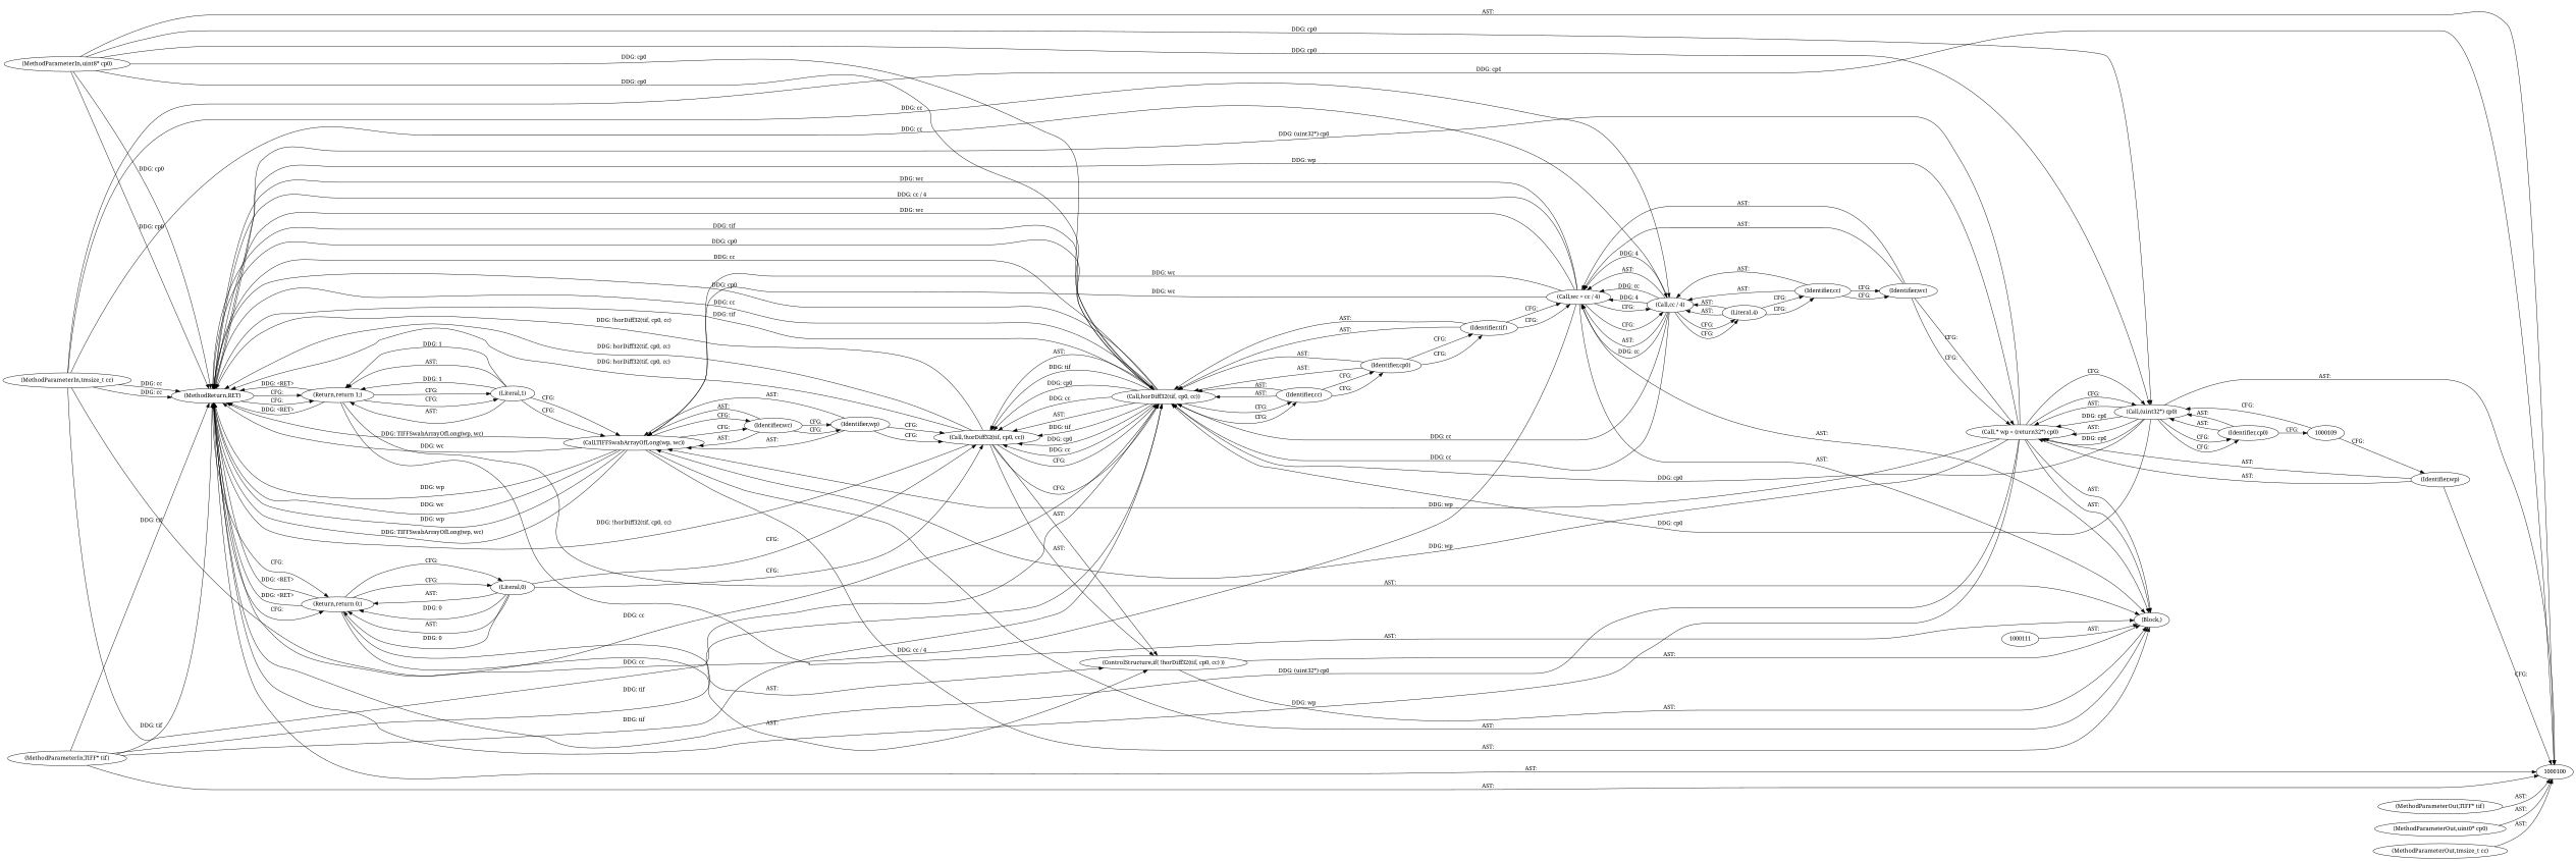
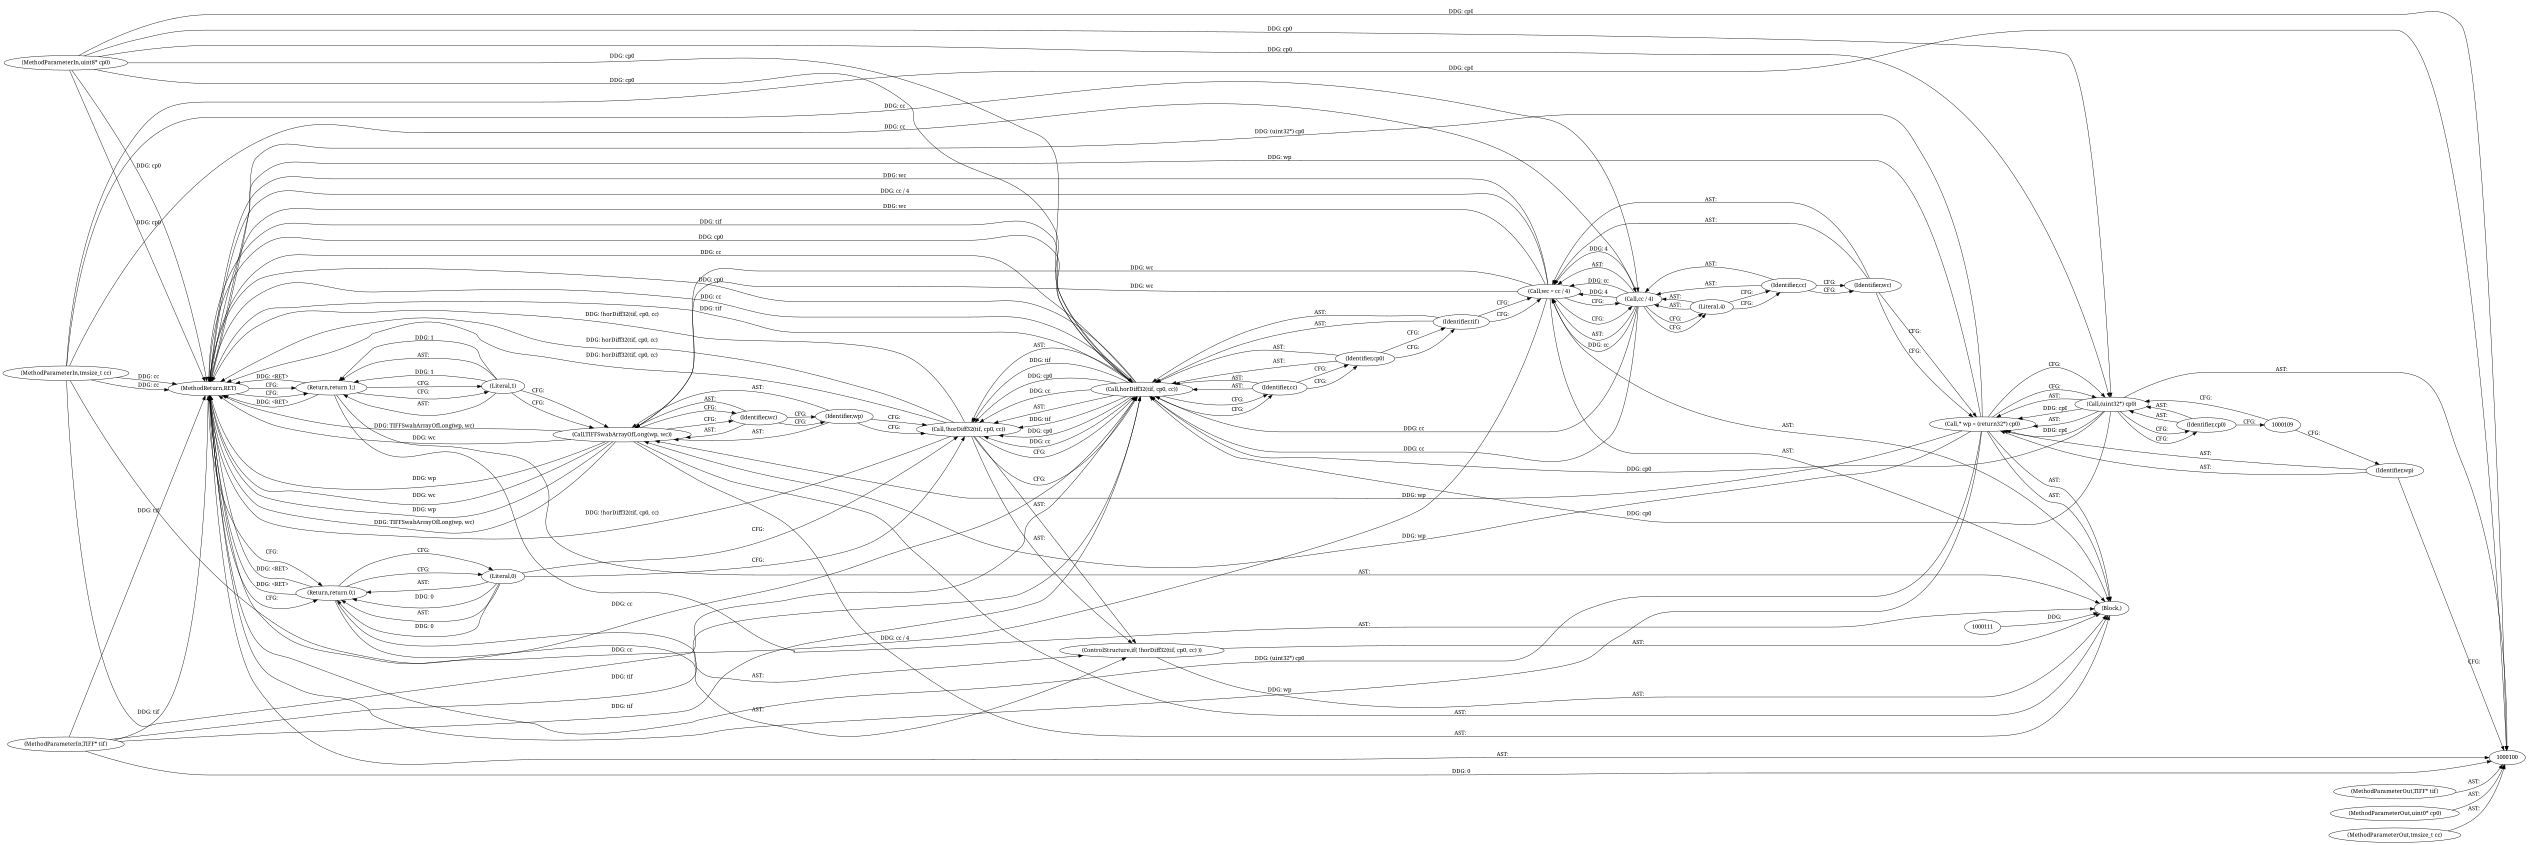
  digraph {
    fontname="Noto Serif"
    rankdir=LR
    node [fontname="Noto Serif"]
    edge [fontname="Noto Serif"]
    n1 [label="(MethodReturn,RET)"]
    n2 [label="(Return,return 1;)"]
    n3 [label="(Return,return 0;)"]
    1000100
    n5 [label="(Literal,1)"]
    n6 [label="(Block,)"]
    n7 [label="(ControlStructure,if( !horDiff32(tif, cp0, cc) ))"]
    n8 [label="(Literal,0)"]
    n9 [label="(MethodParameterIn,TIFF* tif)"]
    n10 [label="(Call,horDiff32(tif, cp0, cc))"]
    n11 [label="(Identifier,cc)"]
    n12 [label="(Call,!horDiff32(tif, cp0, cc))"]
    n13 [label="(MethodParameterOut,TIFF* tif)"]
    n14 [label="(MethodParameterIn,uint8* cp0)"]
    n15 [label="(Call,(uint32*) cp0)"]
    n16 [label="(Call,* wp = (return32*) cp0)"]
    n17 [label="(Identifier,cp0)"]
    n18 [label="(MethodParameterOut,uint0* cp0)"]
    n19 [label="(MethodParameterIn,tmsize_t cc)"]
    n20 [label="(Call,cc / 4)"]
    n21 [label="(Call,wc = cc / 4)"]
    n22 [label="(Literal,4)"]
    n23 [label="(MethodParameterOut,tmsize_t cc)"]
    n24 [label="(Call,TIFFSwabArrayOfLong(wp, wc))"]
    n25 [label="(Identifier,wc)"]
    n26 [label="(Identifier,wp)"]
    1000109
    n28 [label="(Identifier,wc)"]
    n29 [label="(Identifier,cc)"]
    n30 [label="(Identifier,tif)"]
    n31 [label="(Identifier,cp0)"]
    n32 [label="(Identifier,wp)"]
    1000111
    n1 -> n2 [label="CFG: "]
    n1 -> n2 [label="CFG: "]
    n1 -> n3 [label="CFG: "]
    n1 -> n3 [label="CFG: "]
    n1 -> 1000100 [label="AST: "]
    n2 -> n1 [label="DDG: <RET>"]
    n2 -> n1 [label="DDG: <RET>"]
    n2 -> n5 [label="CFG: "]
    n2 -> n5 [label="CFG: "]
    n2 -> n6 [label="AST: "]
    n2 -> n6 [label="AST: "]
    n3 -> n1 [label="DDG: <RET>"]
    n3 -> n1 [label="DDG: <RET>"]
    n3 -> n7 [label="AST: "]
    n3 -> n7 [label="AST: "]
    n3 -> n8 [label="CFG: "]
    n3 -> n8 [label="CFG: "]
    n5 -> n2 [label="AST: "]
    n5 -> n2 [label="DDG: 1"]
    n5 -> n2 [label="AST: "]
    n5 -> n2 [label="DDG: 1"]
    n5 -> n24 [label="CFG: "]
    n5 -> n24 [label="CFG: "]
    n7 -> n6 [label="AST: "]
    n7 -> n6 [label="AST: "]
    n8 -> n3 [label="AST: "]
    n8 -> n3 [label="DDG: 0"]
    n8 -> n3 [label="AST: "]
    n8 -> n3 [label="DDG: 0"]
    n8 -> n12 [label="CFG: "]
    n8 -> n12 [label="CFG: "]
    n9 -> n1 [label="DDG: tif"]
    n9 -> n1 [label="DDG: tif"]
-   n9 -> 1000100 [label="AST: "]
+   n9 -> 1000100 [label="DDG: 0"]
    n9 -> n10 [label="DDG: tif"]
    n9 -> n10 [label="DDG: tif"]
    n10 -> n1 [label="DDG: cp0"]
    n10 -> n1 [label="DDG: cc"]
    n10 -> n1 [label="DDG: tif"]
    n10 -> n1 [label="DDG: cp0"]
    n10 -> n1 [label="DDG: cc"]
    n10 -> n1 [label="DDG: tif"]
    n10 -> n11 [label="CFG: "]
    n10 -> n11 [label="CFG: "]
    n10 -> n12 [label="AST: "]
    n10 -> n12 [label="DDG: tif"]
    n10 -> n12 [label="DDG: cp0"]
    n10 -> n12 [label="DDG: cc"]
    n10 -> n12 [label="AST: "]
    n10 -> n12 [label="DDG: tif"]
    n10 -> n12 [label="DDG: cp0"]
    n10 -> n12 [label="DDG: cc"]
    n11 -> n10 [label="AST: "]
    n11 -> n10 [label="AST: "]
    n11 -> n31 [label="CFG: "]
    n11 -> n31 [label="CFG: "]
    n12 -> n1 [label="DDG: !horDiff32(tif, cp0, cc)"]
    n12 -> n1 [label="DDG: horDiff32(tif, cp0, cc)"]
    n12 -> n1 [label="DDG: !horDiff32(tif, cp0, cc)"]
    n12 -> n1 [label="DDG: horDiff32(tif, cp0, cc)"]
    n12 -> n7 [label="AST: "]
    n12 -> n7 [label="AST: "]
    n12 -> n10 [label="CFG: "]
    n12 -> n10 [label="CFG: "]
    n13 -> 1000100 [label="AST: "]
    n14 -> n1 [label="DDG: cp0"]
    n14 -> n1 [label="DDG: cp0"]
-   n14 -> 1000100 [label="AST: "]
+   n14 -> 1000100 [label="DDG: cp0"]
    n14 -> n10 [label="DDG: cp0"]
    n14 -> n10 [label="DDG: cp0"]
    n14 -> n15 [label="DDG: cp0"]
    n14 -> n15 [label="DDG: cp0"]
    n15 -> 1000100 [label="AST: "]
    n15 -> n10 [label="DDG: cp0"]
    n15 -> n10 [label="DDG: cp0"]
    n15 -> n16 [label="AST: "]
    n15 -> n16 [label="DDG: cp0"]
    n15 -> n16 [label="AST: "]
    n15 -> n16 [label="DDG: cp0"]
    n15 -> n17 [label="CFG: "]
    n15 -> n17 [label="CFG: "]
    n16 -> n1 [label="DDG: (uint32*) cp0"]
    n16 -> n1 [label="DDG: wp"]
    n16 -> n1 [label="DDG: (uint32*) cp0"]
    n16 -> n1 [label="DDG: wp"]
    n16 -> n6 [label="AST: "]
    n16 -> n6 [label="AST: "]
    n16 -> n15 [label="CFG: "]
    n16 -> n15 [label="CFG: "]
    n16 -> n24 [label="DDG: wp"]
    n16 -> n24 [label="DDG: wp"]
    n17 -> n15 [label="AST: "]
    n17 -> n15 [label="AST: "]
    n17 -> 1000109 [label="CFG: "]
    n18 -> 1000100 [label="AST: "]
    n19 -> n1 [label="DDG: cc"]
    n19 -> n1 [label="DDG: cc"]
    n19 -> 1000100 [label="DDG: cp0"]
    n19 -> n10 [label="DDG: cc"]
    n19 -> n10 [label="DDG: cc"]
    n19 -> n20 [label="DDG: cc"]
    n19 -> n20 [label="DDG: cc"]
    n20 -> n10 [label="DDG: cc"]
    n20 -> n10 [label="DDG: cc"]
    n20 -> n21 [label="AST: "]
    n20 -> n21 [label="DDG: cc"]
    n20 -> n21 [label="DDG: 4"]
    n20 -> n21 [label="AST: "]
    n20 -> n21 [label="DDG: cc"]
    n20 -> n21 [label="DDG: 4"]
    n20 -> n22 [label="CFG: "]
    n20 -> n22 [label="CFG: "]
    n21 -> n1 [label="DDG: cc / 4"]
    n21 -> n1 [label="DDG: wc"]
    n21 -> n1 [label="DDG: cc / 4"]
    n21 -> n1 [label="DDG: wc"]
    n21 -> n6 [label="AST: "]
    n21 -> n6 [label="AST: "]
    n21 -> n20 [label="CFG: "]
    n21 -> n20 [label="CFG: "]
    n21 -> n24 [label="DDG: wc"]
    n21 -> n24 [label="DDG: wc"]
    n22 -> n20 [label="AST: "]
    n22 -> n20 [label="AST: "]
    n22 -> n29 [label="CFG: "]
    n22 -> n29 [label="CFG: "]
    n23 -> 1000100 [label="AST: "]
    n24 -> n1 [label="DDG: wp"]
    n24 -> n1 [label="DDG: TIFFSwabArrayOfLong(wp, wc)"]
    n24 -> n1 [label="DDG: wc"]
    n24 -> n1 [label="DDG: wp"]
    n24 -> n1 [label="DDG: TIFFSwabArrayOfLong(wp, wc)"]
    n24 -> n1 [label="DDG: wc"]
    n24 -> n6 [label="AST: "]
    n24 -> n6 [label="AST: "]
    n24 -> n25 [label="CFG: "]
    n24 -> n25 [label="CFG: "]
    n25 -> n24 [label="AST: "]
    n25 -> n24 [label="AST: "]
    n25 -> n32 [label="CFG: "]
    n25 -> n32 [label="CFG: "]
    n26 -> 1000100 [label="CFG: "]
    n26 -> n16 [label="AST: "]
    n26 -> n16 [label="AST: "]
    1000109 -> n15 [label="CFG: "]
    1000109 -> n26 [label="CFG: "]
    n28 -> n16 [label="CFG: "]
    n28 -> n16 [label="CFG: "]
    n28 -> n21 [label="AST: "]
    n28 -> n21 [label="AST: "]
    n29 -> n20 [label="AST: "]
    n29 -> n20 [label="AST: "]
    n29 -> n28 [label="CFG: "]
    n29 -> n28 [label="CFG: "]
    n30 -> n10 [label="AST: "]
    n30 -> n10 [label="AST: "]
    n30 -> n21 [label="CFG: "]
    n30 -> n21 [label="CFG: "]
    n31 -> n10 [label="AST: "]
    n31 -> n10 [label="AST: "]
    n31 -> n30 [label="CFG: "]
    n31 -> n30 [label="CFG: "]
    n32 -> n12 [label="CFG: "]
    n32 -> n12 [label="CFG: "]
    n32 -> n24 [label="AST: "]
    n32 -> n24 [label="AST: "]
-   1000111 -> n6 [label="AST: "]
+   1000111 -> n6 [label="DDG: "]
  }
